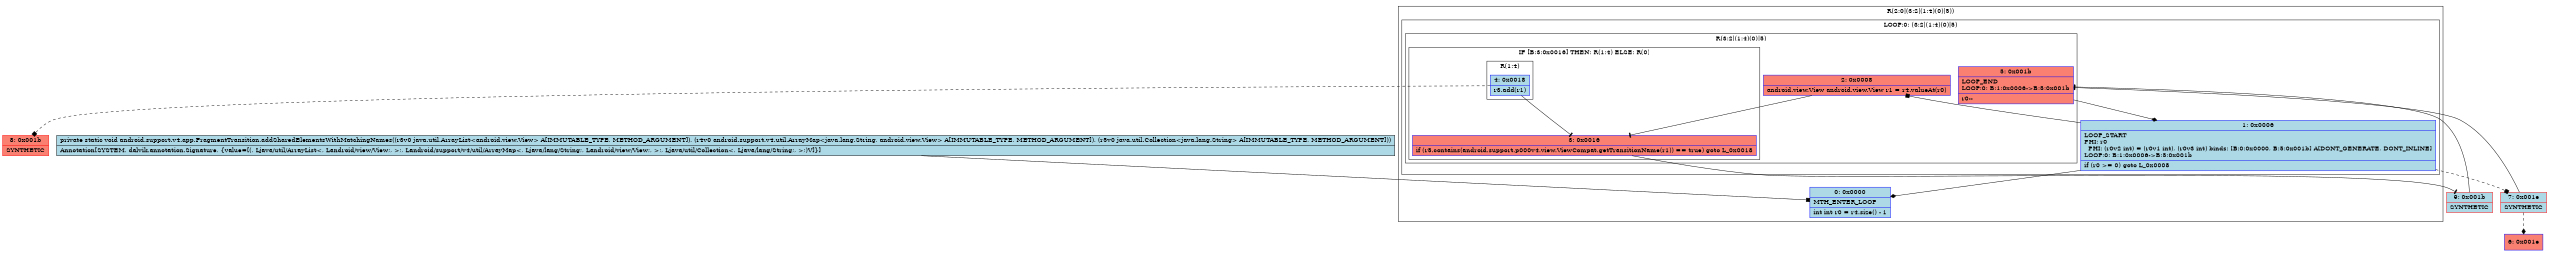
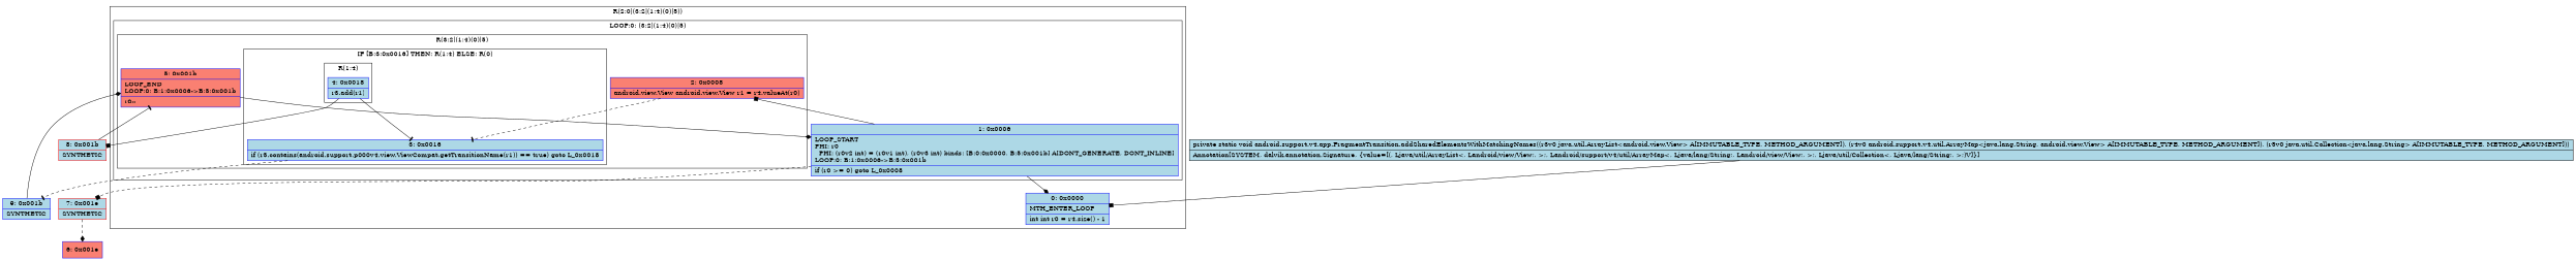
  digraph {
    node [color=blue fillcolor=lightblue shape=record style=filled]
    edge [arrowhead=tee]
    n1 [label="{4\:\ 0x0018|r3.add(r1)\l}"]
-   n2 [fillcolor=salmon label="{3\:\ 0x0016|if (r5.contains(android.support.p000v4.view.ViewCompat.getTransitionName(r1)) == true) goto L_0x0018\l}"]
+   n2 [label="{3\:\ 0x0016|if (r5.contains(android.support.p000v4.view.ViewCompat.getTransitionName(r1)) == true) goto L_0x0018\l}"]
    n3 [fillcolor=salmon label="{2\:\ 0x0008|android.view.View android.view.View r1 = r4.valueAt(r0)\l}"]
    n4 [fillcolor=salmon label="{5\:\ 0x001b|LOOP_END\lLOOP:0: B:1:0x0006\-\>B:5:0x001b\l|r0\-\-\l}"]
    n5 [label="{1\:\ 0x0006|LOOP_START\lPHI: r0 \l  PHI: (r0v2 int) = (r0v1 int), (r0v3 int) binds: [B:0:0x0000, B:5:0x001b] A[DONT_GENERATE, DONT_INLINE]\lLOOP:0: B:1:0x0006\-\>B:5:0x001b\l|if (r0 \>= 0) goto L_0x0008\l}"]
    n6 [label="{0\:\ 0x0000|MTH_ENTER_LOOP\l|int int r0 = r4.size() \- 1\l}"]
-   n7 [color=red fillcolor=salmon label="{8\:\ 0x001b|SYNTHETIC\l}"]
-   n8 [color=red label="{9\:\ 0x001b|SYNTHETIC\l}"]
+   n7 [color=red label="{8\:\ 0x001b|SYNTHETIC\l}"]
+   n8 [label="{9\:\ 0x001b|SYNTHETIC\l}"]
    n9 [color=red label="{7\:\ 0x001e|SYNTHETIC\l}"]
    n10 [fillcolor=salmon label="{6\:\ 0x001e}"]
    n11 [label="{private static void android.support.v4.app.FragmentTransition.addSharedElementsWithMatchingNames((r3v0 java.util.ArrayList\<android.view.View\> A[IMMUTABLE_TYPE, METHOD_ARGUMENT]), (r4v0 android.support.v4.util.ArrayMap\<java.lang.String, android.view.View\> A[IMMUTABLE_TYPE, METHOD_ARGUMENT]), (r5v0 java.util.Collection\<java.lang.String\> A[IMMUTABLE_TYPE, METHOD_ARGUMENT]))  | Annotation[SYSTEM, dalvik.annotation.Signature, \{value=[(, Ljava\/util\/ArrayList\<, Landroid\/view\/View;, \>;, Landroid\/support\/v4\/util\/ArrayMap\<, Ljava\/lang\/String;, Landroid\/view\/View;, \>;, Ljava\/util\/Collection\<, Ljava\/lang\/String;, \>;)V]\}]\l}" color=""]
    subgraph cluster_1 {
      label="R(2:0|(3:2|(1:4)(0)|5))"
      n6
      subgraph cluster_2 {
        label="LOOP:0: (3:2|(1:4)(0)|5)"
        n5
        subgraph cluster_3 {
          label="R(3:2|(1:4)(0)|5)"
          n3
          n4
          subgraph cluster_4 {
            label="IF [B:3:0x0016] THEN: R(1:4) ELSE: R(0)"
            n2
            subgraph cluster_5 {
              label="R(1:4)"
              n1
            }
            subgraph cluster_6 {
              label="R(0)"
            }
          }
        }
      }
    }
    n1 -> n2
-   n1 -> n7 [arrowhead=box style=dashed]
-   n2 -> n8 [style=solid]
-   n3 -> n2
+   n1 -> n7 [arrowhead=box]
+   n2 -> n8 [style=dashed]
+   n3 -> n2 [style=dashed]
    n4 -> n5 [arrowhead=diamond]
    n5 -> n3 [arrowhead=box]
    n5 -> n6 [arrowhead=diamond]
    n5 -> n9 [arrowhead=box style=dashed]
-   n9 -> n4
-   n8 -> n4
+   n7 -> n4
+   n8 -> n4 [arrowhead=diamond]
    n9 -> n10 [arrowhead=diamond style=dashed]
    n11 -> n6 [arrowhead=box]
  }
